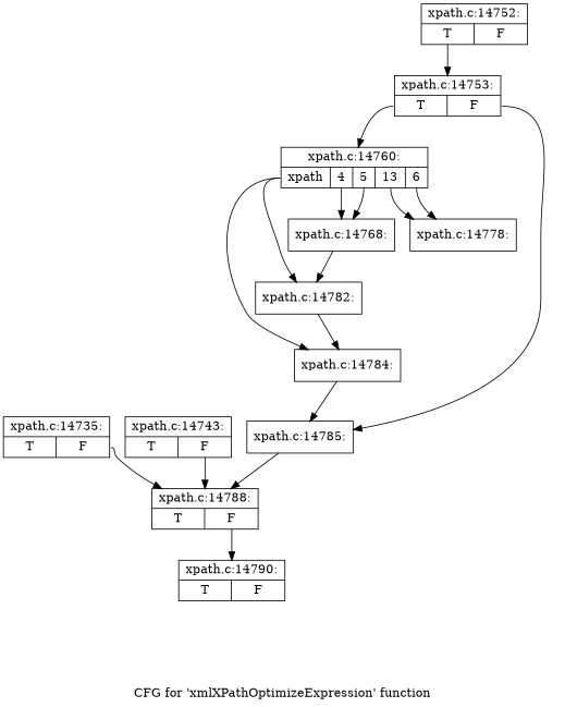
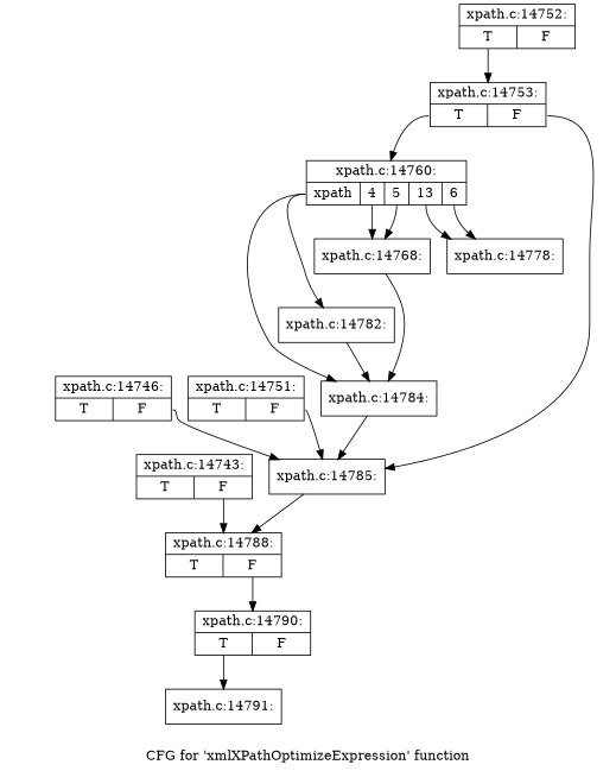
  digraph {
    label="CFG for 'xmlXPathOptimizeExpression' function"
    node [shape=record]
    edge [tailport=s0]
-   n1 [label="{xpath.c:14735:|{<s0>T|<s1>F}}"]
    n2 [label="{xpath.c:14788:|{<s0>T|<s1>F}}"]
    n3 [label="{xpath.c:14743:|{<s0>T|<s1>F}}"]
    n4 [label="{xpath.c:14790:|{<s0>T|<s1>F}}"]
+   n5 [label="{xpath.c:14791:}"]
+   n6 [label="{xpath.c:14746:|{<s0>T|<s1>F}}"]
    n7 [label="{xpath.c:14785:}"]
+   n8 [label="{xpath.c:14751:|{<s0>T|<s1>F}}"]
    n9 [label="{xpath.c:14752:|{<s0>T|<s1>F}}"]
    n10 [label="{xpath.c:14753:|{<s0>T|<s1>F}}"]
    n11 [label="{xpath.c:14760:|{<s0>xpath|<s1>4|<s2>5|<s3>13|<s4>6}}"]
    n12 [label="{xpath.c:14782:}"]
    n13 [label="{xpath.c:14768:}"]
    n14 [label="{xpath.c:14778:}"]
    n15 [label="{xpath.c:14784:}"]
-   n1 -> n2 [tailport=s1]
    n2 -> n4 [tailport=s1]
    n3 -> n2 [tailport=s1]
+   n4 -> n5
+   n6 -> n7 [tailport=s1]
    n7 -> n2
+   n8 -> n7 [tailport=s1]
    n9 -> n10
    n10 -> n7 [tailport=s1]
    n10 -> n11
    n11 -> n12
    n11 -> n13 [tailport=s1]
    n11 -> n13 [tailport=s2]
    n11 -> n14 [tailport=s3]
    n11 -> n14 [tailport=s4]
    n11 -> n15
    n12 -> n15
-   n13 -> n12
+   n13 -> n15
    n15 -> n7
  }
